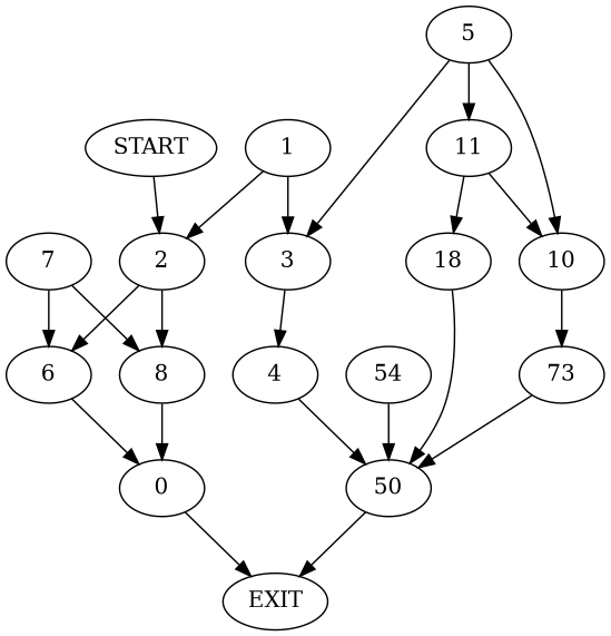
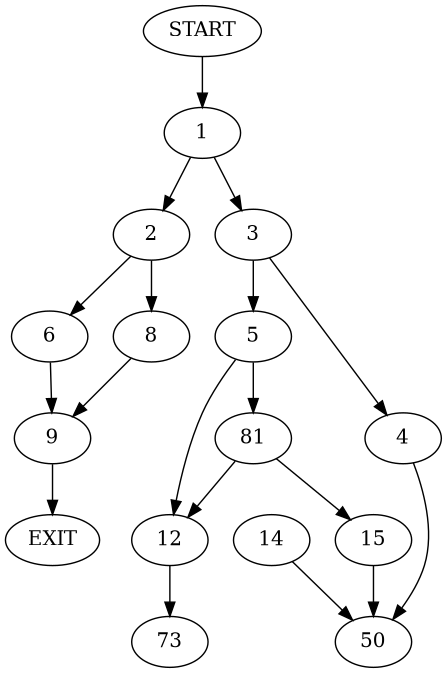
  digraph {
    n1 [label=START]
    1
    2
    3
    n5 [label=EXIT]
    6
    8
    4
    5
-   9 [label=0]
-   7
+   9
    n12 [label=50]
-   11
-   12 [label=10]
-   15 [label=18]
+   11 [label=81]
+   12
+   15
    n16 [label=73]
-   14 [label=54]
-   n1 -> 2
+   14
+   n1 -> 1
    1 -> 2
    1 -> 3
    2 -> 6
    2 -> 8
    3 -> 4
-   5 -> 3
+   3 -> 5
    6 -> 9
    8 -> 9
    4 -> n12
    5 -> 11
    5 -> 12
    9 -> n5
-   7 -> 6
-   7 -> 8
-   n12 -> n5
    11 -> 12
    11 -> 15
    12 -> n16
    15 -> n12
-   n16 -> n12
    14 -> n12
  }
